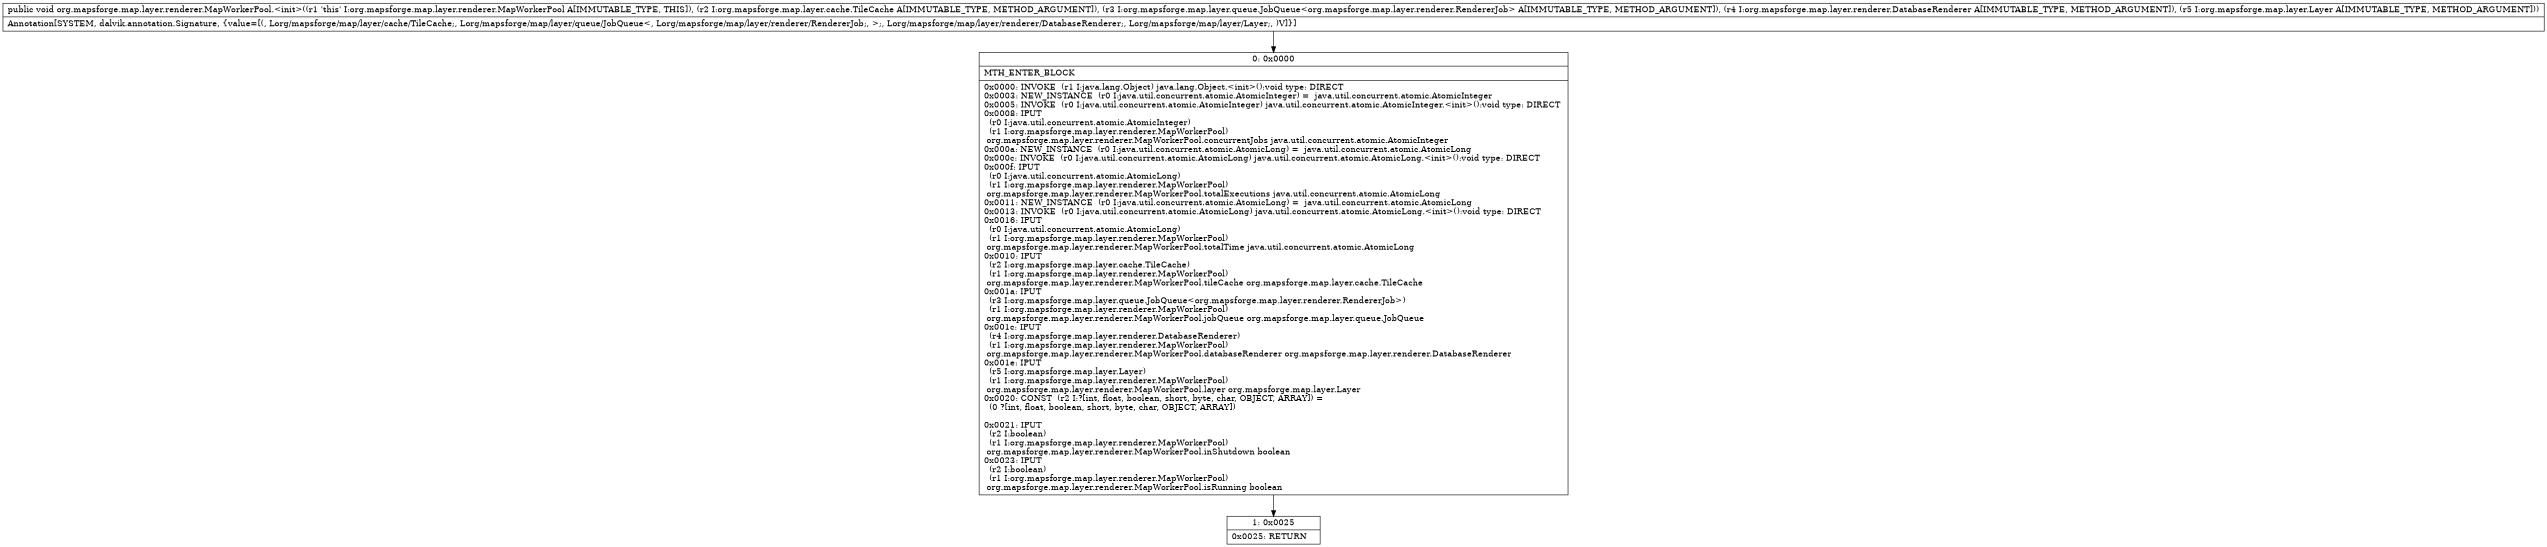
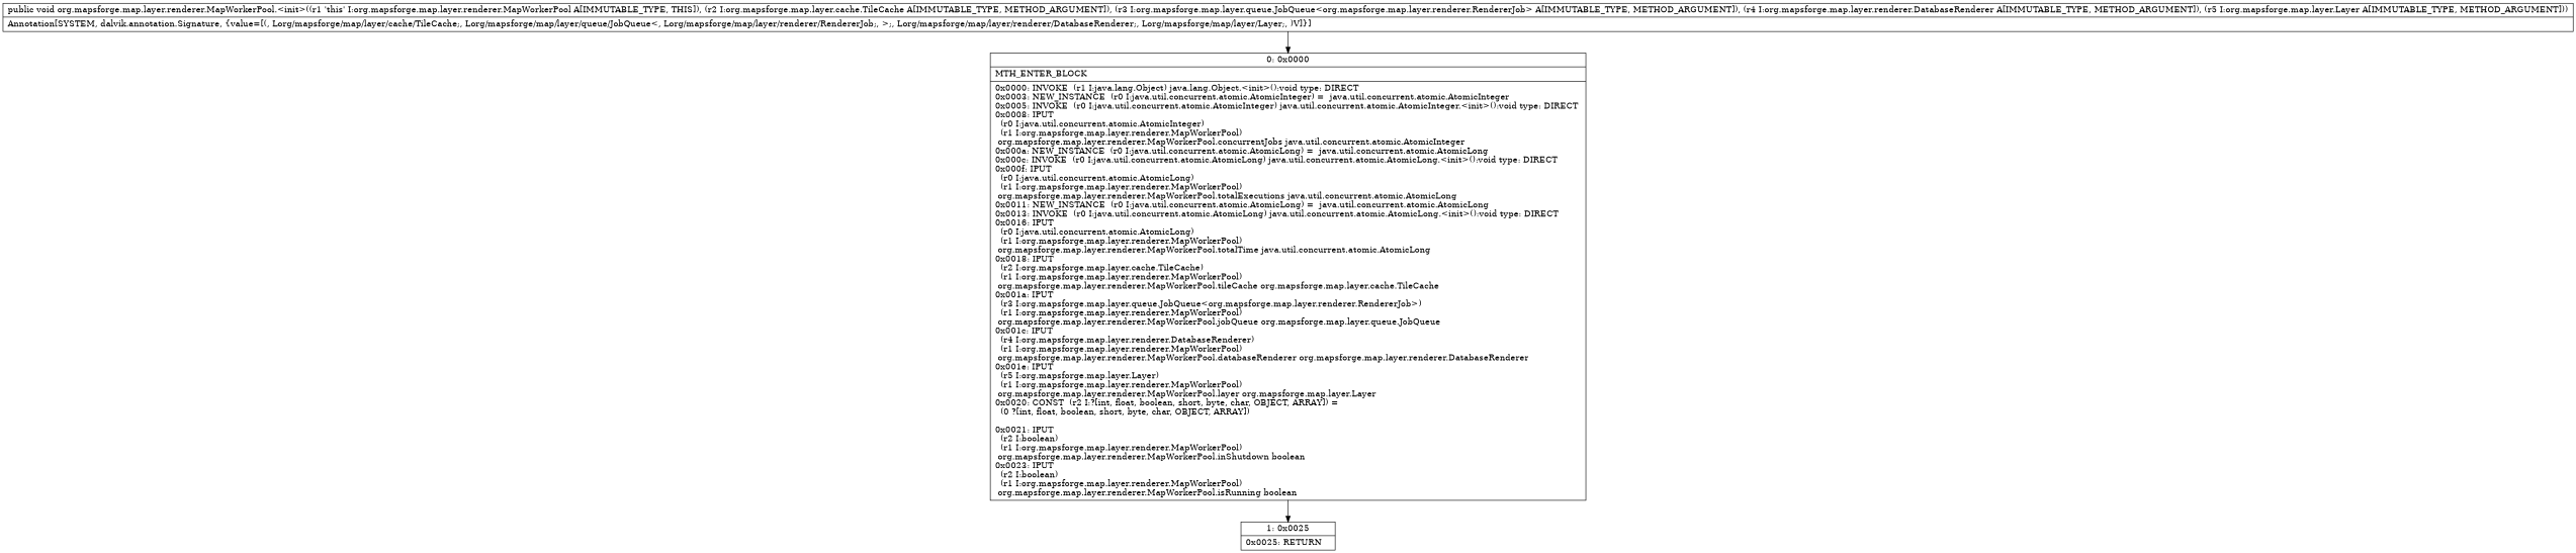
  digraph {
    node [shape=record]
-   n1 [label="{0\:\ 0x0000|MTH_ENTER_BLOCK\l|0x0000: INVOKE  (r1 I:java.lang.Object) java.lang.Object.\<init\>():void type: DIRECT \l0x0003: NEW_INSTANCE  (r0 I:java.util.concurrent.atomic.AtomicInteger) =  java.util.concurrent.atomic.AtomicInteger \l0x0005: INVOKE  (r0 I:java.util.concurrent.atomic.AtomicInteger) java.util.concurrent.atomic.AtomicInteger.\<init\>():void type: DIRECT \l0x0008: IPUT  \l  (r0 I:java.util.concurrent.atomic.AtomicInteger)\l  (r1 I:org.mapsforge.map.layer.renderer.MapWorkerPool)\l org.mapsforge.map.layer.renderer.MapWorkerPool.concurrentJobs java.util.concurrent.atomic.AtomicInteger \l0x000a: NEW_INSTANCE  (r0 I:java.util.concurrent.atomic.AtomicLong) =  java.util.concurrent.atomic.AtomicLong \l0x000c: INVOKE  (r0 I:java.util.concurrent.atomic.AtomicLong) java.util.concurrent.atomic.AtomicLong.\<init\>():void type: DIRECT \l0x000f: IPUT  \l  (r0 I:java.util.concurrent.atomic.AtomicLong)\l  (r1 I:org.mapsforge.map.layer.renderer.MapWorkerPool)\l org.mapsforge.map.layer.renderer.MapWorkerPool.totalExecutions java.util.concurrent.atomic.AtomicLong \l0x0011: NEW_INSTANCE  (r0 I:java.util.concurrent.atomic.AtomicLong) =  java.util.concurrent.atomic.AtomicLong \l0x0013: INVOKE  (r0 I:java.util.concurrent.atomic.AtomicLong) java.util.concurrent.atomic.AtomicLong.\<init\>():void type: DIRECT \l0x0016: IPUT  \l  (r0 I:java.util.concurrent.atomic.AtomicLong)\l  (r1 I:org.mapsforge.map.layer.renderer.MapWorkerPool)\l org.mapsforge.map.layer.renderer.MapWorkerPool.totalTime java.util.concurrent.atomic.AtomicLong \l0x0010: IPUT  \l  (r2 I:org.mapsforge.map.layer.cache.TileCache)\l  (r1 I:org.mapsforge.map.layer.renderer.MapWorkerPool)\l org.mapsforge.map.layer.renderer.MapWorkerPool.tileCache org.mapsforge.map.layer.cache.TileCache \l0x001a: IPUT  \l  (r3 I:org.mapsforge.map.layer.queue.JobQueue\<org.mapsforge.map.layer.renderer.RendererJob\>)\l  (r1 I:org.mapsforge.map.layer.renderer.MapWorkerPool)\l org.mapsforge.map.layer.renderer.MapWorkerPool.jobQueue org.mapsforge.map.layer.queue.JobQueue \l0x001c: IPUT  \l  (r4 I:org.mapsforge.map.layer.renderer.DatabaseRenderer)\l  (r1 I:org.mapsforge.map.layer.renderer.MapWorkerPool)\l org.mapsforge.map.layer.renderer.MapWorkerPool.databaseRenderer org.mapsforge.map.layer.renderer.DatabaseRenderer \l0x001e: IPUT  \l  (r5 I:org.mapsforge.map.layer.Layer)\l  (r1 I:org.mapsforge.map.layer.renderer.MapWorkerPool)\l org.mapsforge.map.layer.renderer.MapWorkerPool.layer org.mapsforge.map.layer.Layer \l0x0020: CONST  (r2 I:?[int, float, boolean, short, byte, char, OBJECT, ARRAY]) = \l  (0 ?[int, float, boolean, short, byte, char, OBJECT, ARRAY])\l \l0x0021: IPUT  \l  (r2 I:boolean)\l  (r1 I:org.mapsforge.map.layer.renderer.MapWorkerPool)\l org.mapsforge.map.layer.renderer.MapWorkerPool.inShutdown boolean \l0x0023: IPUT  \l  (r2 I:boolean)\l  (r1 I:org.mapsforge.map.layer.renderer.MapWorkerPool)\l org.mapsforge.map.layer.renderer.MapWorkerPool.isRunning boolean \l}"]
+   n1 [label="{0\:\ 0x0000|MTH_ENTER_BLOCK\l|0x0000: INVOKE  (r1 I:java.lang.Object) java.lang.Object.\<init\>():void type: DIRECT \l0x0003: NEW_INSTANCE  (r0 I:java.util.concurrent.atomic.AtomicInteger) =  java.util.concurrent.atomic.AtomicInteger \l0x0005: INVOKE  (r0 I:java.util.concurrent.atomic.AtomicInteger) java.util.concurrent.atomic.AtomicInteger.\<init\>():void type: DIRECT \l0x0008: IPUT  \l  (r0 I:java.util.concurrent.atomic.AtomicInteger)\l  (r1 I:org.mapsforge.map.layer.renderer.MapWorkerPool)\l org.mapsforge.map.layer.renderer.MapWorkerPool.concurrentJobs java.util.concurrent.atomic.AtomicInteger \l0x000a: NEW_INSTANCE  (r0 I:java.util.concurrent.atomic.AtomicLong) =  java.util.concurrent.atomic.AtomicLong \l0x000c: INVOKE  (r0 I:java.util.concurrent.atomic.AtomicLong) java.util.concurrent.atomic.AtomicLong.\<init\>():void type: DIRECT \l0x000f: IPUT  \l  (r0 I:java.util.concurrent.atomic.AtomicLong)\l  (r1 I:org.mapsforge.map.layer.renderer.MapWorkerPool)\l org.mapsforge.map.layer.renderer.MapWorkerPool.totalExecutions java.util.concurrent.atomic.AtomicLong \l0x0011: NEW_INSTANCE  (r0 I:java.util.concurrent.atomic.AtomicLong) =  java.util.concurrent.atomic.AtomicLong \l0x0013: INVOKE  (r0 I:java.util.concurrent.atomic.AtomicLong) java.util.concurrent.atomic.AtomicLong.\<init\>():void type: DIRECT \l0x0016: IPUT  \l  (r0 I:java.util.concurrent.atomic.AtomicLong)\l  (r1 I:org.mapsforge.map.layer.renderer.MapWorkerPool)\l org.mapsforge.map.layer.renderer.MapWorkerPool.totalTime java.util.concurrent.atomic.AtomicLong \l0x0018: IPUT  \l  (r2 I:org.mapsforge.map.layer.cache.TileCache)\l  (r1 I:org.mapsforge.map.layer.renderer.MapWorkerPool)\l org.mapsforge.map.layer.renderer.MapWorkerPool.tileCache org.mapsforge.map.layer.cache.TileCache \l0x001a: IPUT  \l  (r3 I:org.mapsforge.map.layer.queue.JobQueue\<org.mapsforge.map.layer.renderer.RendererJob\>)\l  (r1 I:org.mapsforge.map.layer.renderer.MapWorkerPool)\l org.mapsforge.map.layer.renderer.MapWorkerPool.jobQueue org.mapsforge.map.layer.queue.JobQueue \l0x001c: IPUT  \l  (r4 I:org.mapsforge.map.layer.renderer.DatabaseRenderer)\l  (r1 I:org.mapsforge.map.layer.renderer.MapWorkerPool)\l org.mapsforge.map.layer.renderer.MapWorkerPool.databaseRenderer org.mapsforge.map.layer.renderer.DatabaseRenderer \l0x001e: IPUT  \l  (r5 I:org.mapsforge.map.layer.Layer)\l  (r1 I:org.mapsforge.map.layer.renderer.MapWorkerPool)\l org.mapsforge.map.layer.renderer.MapWorkerPool.layer org.mapsforge.map.layer.Layer \l0x0020: CONST  (r2 I:?[int, float, boolean, short, byte, char, OBJECT, ARRAY]) = \l  (0 ?[int, float, boolean, short, byte, char, OBJECT, ARRAY])\l \l0x0021: IPUT  \l  (r2 I:boolean)\l  (r1 I:org.mapsforge.map.layer.renderer.MapWorkerPool)\l org.mapsforge.map.layer.renderer.MapWorkerPool.inShutdown boolean \l0x0023: IPUT  \l  (r2 I:boolean)\l  (r1 I:org.mapsforge.map.layer.renderer.MapWorkerPool)\l org.mapsforge.map.layer.renderer.MapWorkerPool.isRunning boolean \l}"]
    n2 [label="{1\:\ 0x0025|0x0025: RETURN   \l}"]
    n3 [label="{public void org.mapsforge.map.layer.renderer.MapWorkerPool.\<init\>((r1 'this' I:org.mapsforge.map.layer.renderer.MapWorkerPool A[IMMUTABLE_TYPE, THIS]), (r2 I:org.mapsforge.map.layer.cache.TileCache A[IMMUTABLE_TYPE, METHOD_ARGUMENT]), (r3 I:org.mapsforge.map.layer.queue.JobQueue\<org.mapsforge.map.layer.renderer.RendererJob\> A[IMMUTABLE_TYPE, METHOD_ARGUMENT]), (r4 I:org.mapsforge.map.layer.renderer.DatabaseRenderer A[IMMUTABLE_TYPE, METHOD_ARGUMENT]), (r5 I:org.mapsforge.map.layer.Layer A[IMMUTABLE_TYPE, METHOD_ARGUMENT]))  | Annotation[SYSTEM, dalvik.annotation.Signature, \{value=[(, Lorg\/mapsforge\/map\/layer\/cache\/TileCache;, Lorg\/mapsforge\/map\/layer\/queue\/JobQueue\<, Lorg\/mapsforge\/map\/layer\/renderer\/RendererJob;, \>;, Lorg\/mapsforge\/map\/layer\/renderer\/DatabaseRenderer;, Lorg\/mapsforge\/map\/layer\/Layer;, )V]\}]\l}"]
    n1 -> n2
    n3 -> n1
  }
